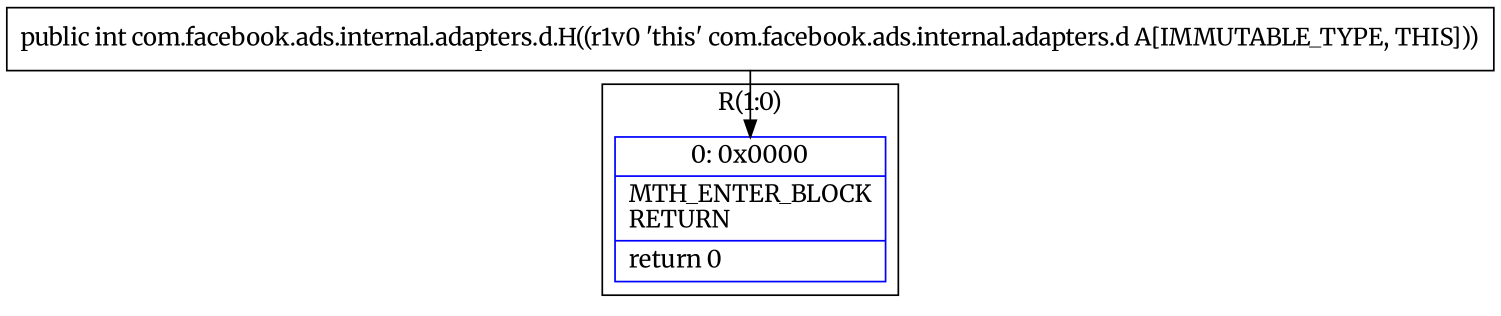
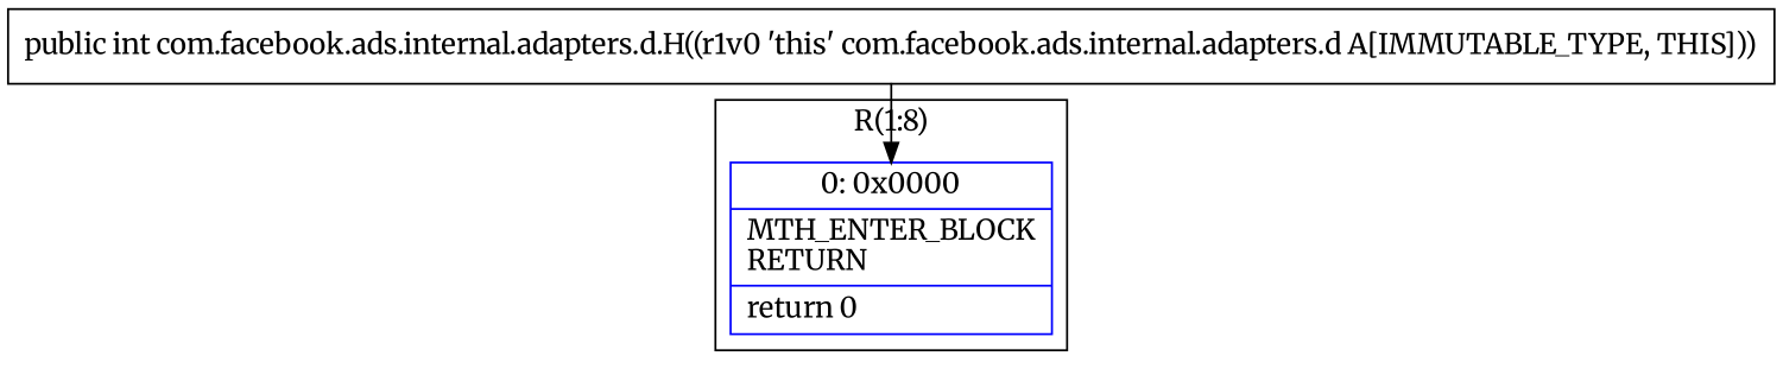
  digraph {
    fontname=Merriweather
    node [shape=record fontname=Merriweather]
    n1 [color=blue label="{0\:\ 0x0000|MTH_ENTER_BLOCK\lRETURN\l|return 0\l}"]
    n2 [label="{public int com.facebook.ads.internal.adapters.d.H((r1v0 'this' com.facebook.ads.internal.adapters.d A[IMMUTABLE_TYPE, THIS])) }"]
    subgraph cluster_1 {
-     label="R(1:0)"
+     label="R(1:8)"
      n1
    }
    n2 -> n1 [fontname=Merriweather]
  }
